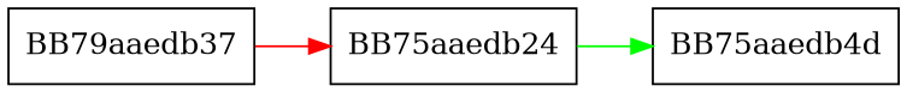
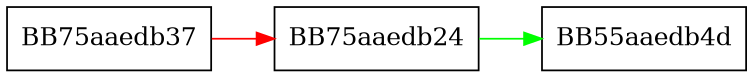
  digraph {
    rankdir=LR
    splines=ortho
    node [shape=box]
    BB75aaedb24
-   BB75aaedb4d
-   BB75aaedb37 [label=BB79aaedb37]
+   BB75aaedb4d [label=BB55aaedb4d]
+   BB75aaedb37
    BB75aaedb24 -> BB75aaedb4d [color=green]
    BB75aaedb37 -> BB75aaedb24 [color=red]
  }
